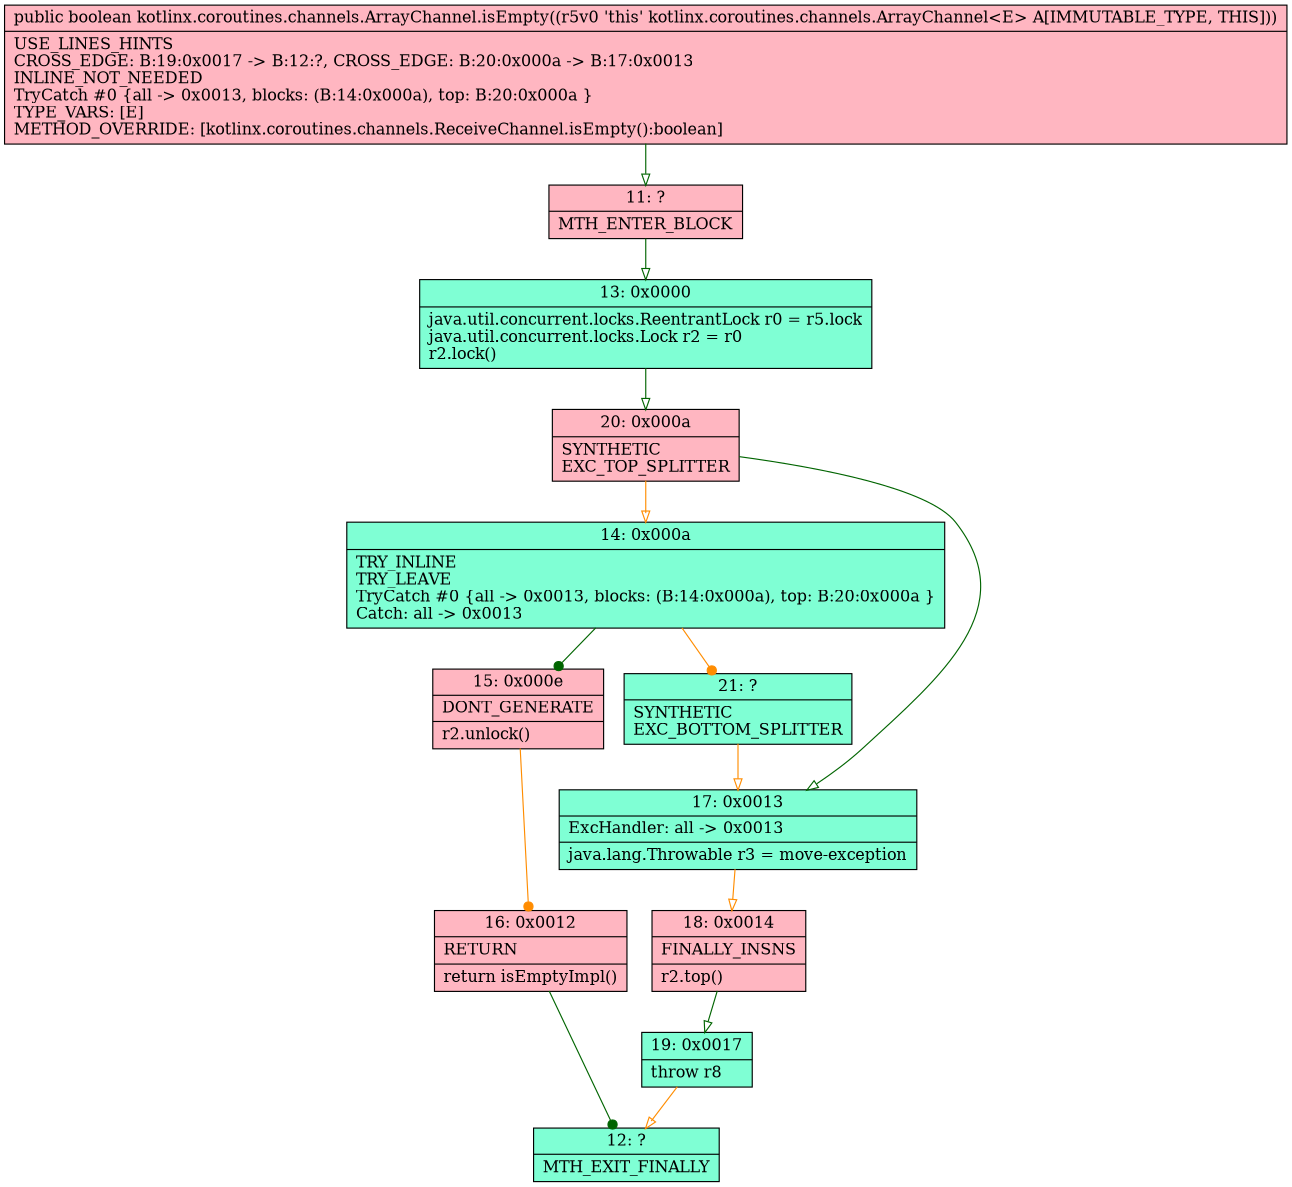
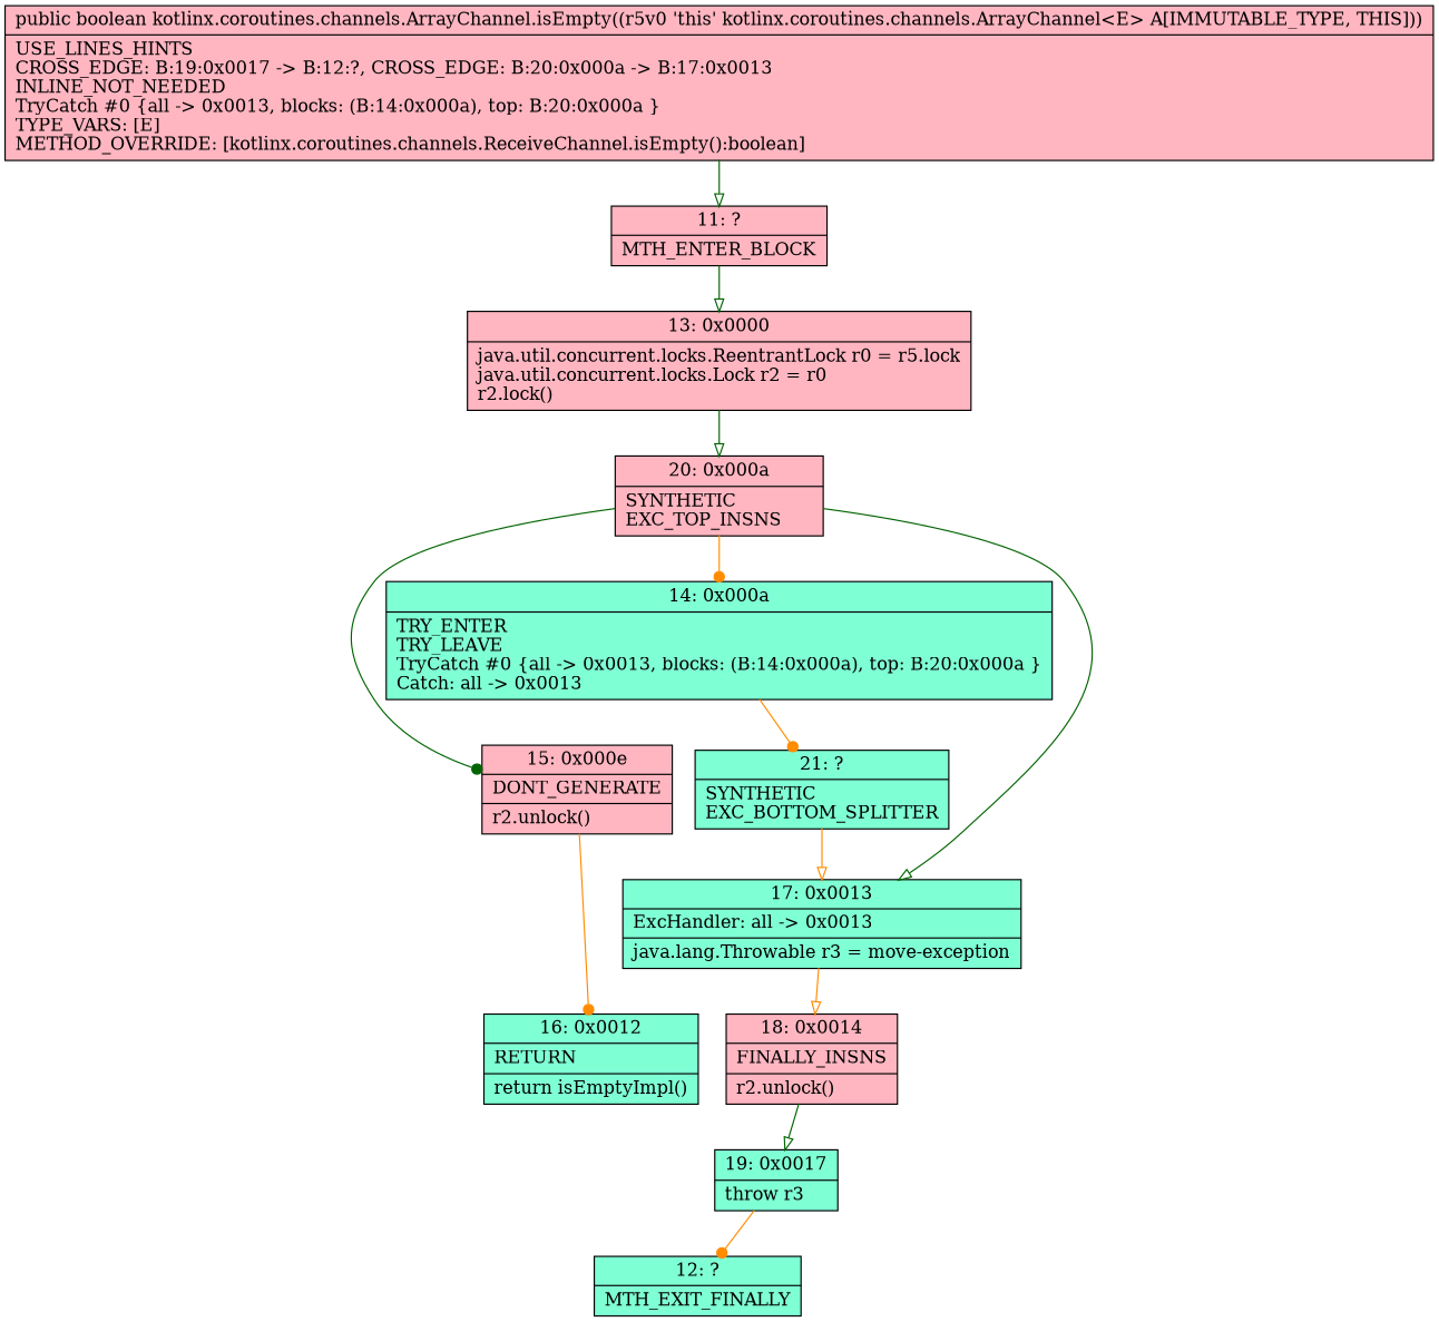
  digraph {
    node [fillcolor=lightpink shape=record style=filled]
    edge [arrowhead=onormal color=darkgreen]
    n1 [label="{11\:\ ?|MTH_ENTER_BLOCK\l}"]
-   n2 [fillcolor=aquamarine label="{13\:\ 0x0000|java.util.concurrent.locks.ReentrantLock r0 = r5.lock\ljava.util.concurrent.locks.Lock r2 = r0\lr2.lock()\l}"]
-   n3 [label="{20\:\ 0x000a|SYNTHETIC\lEXC_TOP_SPLITTER\l}"]
-   n4 [fillcolor=aquamarine label="{14\:\ 0x000a|TRY_INLINE\lTRY_LEAVE\lTryCatch #0 \{all \-\> 0x0013, blocks: (B:14:0x000a), top: B:20:0x000a \}\lCatch: all \-\> 0x0013\l}"]
+   n2 [label="{13\:\ 0x0000|java.util.concurrent.locks.ReentrantLock r0 = r5.lock\ljava.util.concurrent.locks.Lock r2 = r0\lr2.lock()\l}"]
+   n3 [label="{20\:\ 0x000a|SYNTHETIC\lEXC_TOP_INSNS\l}"]
+   n4 [fillcolor=aquamarine label="{14\:\ 0x000a|TRY_ENTER\lTRY_LEAVE\lTryCatch #0 \{all \-\> 0x0013, blocks: (B:14:0x000a), top: B:20:0x000a \}\lCatch: all \-\> 0x0013\l}"]
    n5 [fillcolor=aquamarine label="{17\:\ 0x0013|ExcHandler: all \-\> 0x0013\l|java.lang.Throwable r3 = move\-exception\l}"]
    n6 [label="{15\:\ 0x000e|DONT_GENERATE\l|r2.unlock()\l}"]
    n7 [fillcolor=aquamarine label="{21\:\ ?|SYNTHETIC\lEXC_BOTTOM_SPLITTER\l}"]
-   n8 [label="{18\:\ 0x0014|FINALLY_INSNS\l|r2.top()\l}"]
-   n9 [label="{16\:\ 0x0012|RETURN\l|return isEmptyImpl()\l}"]
+   n8 [label="{18\:\ 0x0014|FINALLY_INSNS\l|r2.unlock()\l}"]
+   n9 [fillcolor=aquamarine label="{16\:\ 0x0012|RETURN\l|return isEmptyImpl()\l}"]
    n10 [fillcolor=aquamarine label="{12\:\ ?|MTH_EXIT_FINALLY\l}"]
-   n11 [fillcolor=aquamarine label="{19\:\ 0x0017|throw r8\l}"]
+   n11 [fillcolor=aquamarine label="{19\:\ 0x0017|throw r3\l}"]
    n12 [label="{public boolean kotlinx.coroutines.channels.ArrayChannel.isEmpty((r5v0 'this' kotlinx.coroutines.channels.ArrayChannel\<E\> A[IMMUTABLE_TYPE, THIS]))  | USE_LINES_HINTS\lCROSS_EDGE: B:19:0x0017 \-\> B:12:?, CROSS_EDGE: B:20:0x000a \-\> B:17:0x0013\lINLINE_NOT_NEEDED\lTryCatch #0 \{all \-\> 0x0013, blocks: (B:14:0x000a), top: B:20:0x000a \}\lTYPE_VARS: [E]\lMETHOD_OVERRIDE: [kotlinx.coroutines.channels.ReceiveChannel.isEmpty():boolean]\l}"]
    n1 -> n2
    n2 -> n3
-   n3 -> n4 [color=darkorange]
+   n3 -> n4 [arrowhead=dot color=darkorange]
    n3 -> n5
-   n4 -> n6 [arrowhead=dot]
+   n3 -> n6 [arrowhead=dot]
    n4 -> n7 [arrowhead=dot color=darkorange]
    n5 -> n8 [color=darkorange]
    n6 -> n9 [arrowhead=dot color=darkorange]
    n7 -> n5 [color=darkorange]
    n8 -> n11
-   n9 -> n10 [arrowhead=dot]
-   n11 -> n10 [color=darkorange]
+   n11 -> n10 [arrowhead=dot color=darkorange]
    n12 -> n1
  }
